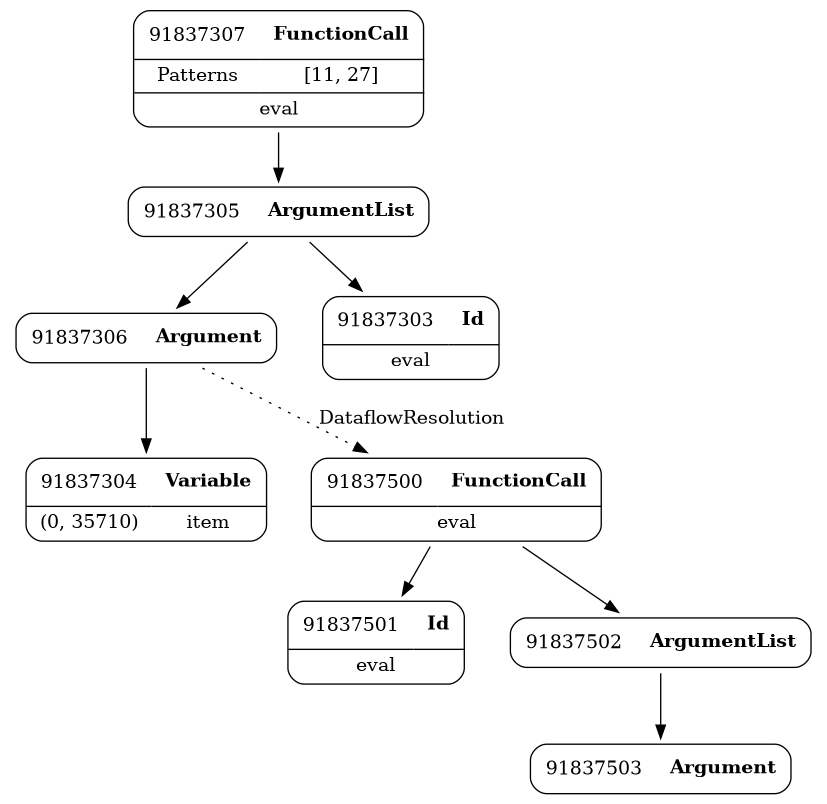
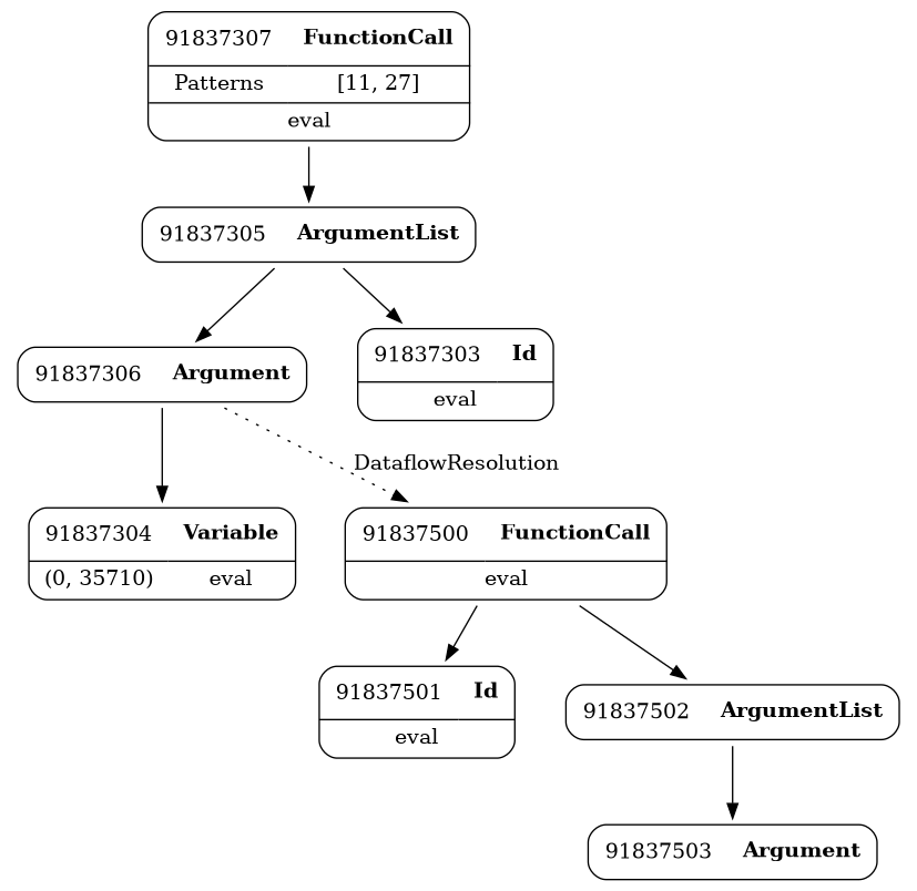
  digraph {
    node [shape=none]
    edge [weight=2]
    n1 [label=<<TABLE border='1' cellspacing='0' cellpadding='10' style='rounded' ><TR><TD border='0'>91837305</TD><TD border='0'><B>ArgumentList</B></TD></TR></TABLE>>]
    n2 [label=<<TABLE border='1' cellspacing='0' cellpadding='10' style='rounded' ><TR><TD border='0'>91837306</TD><TD border='0'><B>Argument</B></TD></TR></TABLE>>]
    n3 [label=<<TABLE border='1' cellspacing='0' cellpadding='10' style='rounded' ><TR><TD border='0'>91837303</TD><TD border='0'><B>Id</B></TD></TR><HR/><TR><TD border='0' cellpadding='5' colspan='2'>eval</TD></TR></TABLE>>]
-   n4 [label=<<TABLE border='1' cellspacing='0' cellpadding='10' style='rounded' ><TR><TD border='0'>91837304</TD><TD border='0'><B>Variable</B></TD></TR><HR/><TR><TD border='0' cellpadding='5'>(0, 35710)</TD><TD border='0' cellpadding='5'>item</TD></TR></TABLE>>]
+   n4 [label=<<TABLE border='1' cellspacing='0' cellpadding='10' style='rounded' ><TR><TD border='0'>91837304</TD><TD border='0'><B>Variable</B></TD></TR><HR/><TR><TD border='0' cellpadding='5'>(0, 35710)</TD><TD border='0' cellpadding='5'>eval</TD></TR></TABLE>>]
    n5 [label=<<TABLE border='1' cellspacing='0' cellpadding='10' style='rounded' ><TR><TD border='0'>91837500</TD><TD border='0'><B>FunctionCall</B></TD></TR><HR/><TR><TD border='0' cellpadding='5' colspan='2'>eval</TD></TR></TABLE>>]
    n6 [label=<<TABLE border='1' cellspacing='0' cellpadding='10' style='rounded' ><TR><TD border='0'>91837501</TD><TD border='0'><B>Id</B></TD></TR><HR/><TR><TD border='0' cellpadding='5' colspan='2'>eval</TD></TR></TABLE>>]
    n7 [label=<<TABLE border='1' cellspacing='0' cellpadding='10' style='rounded' ><TR><TD border='0'>91837502</TD><TD border='0'><B>ArgumentList</B></TD></TR></TABLE>>]
    n8 [label=<<TABLE border='1' cellspacing='0' cellpadding='10' style='rounded' ><TR><TD border='0'>91837307</TD><TD border='0'><B>FunctionCall</B></TD></TR><HR/><TR><TD border='0' cellpadding='5'>Patterns</TD><TD border='0' cellpadding='5'>[11, 27]</TD></TR><HR/><TR><TD border='0' cellpadding='5' colspan='2'>eval</TD></TR></TABLE>>]
    n9 [label=<<TABLE border='1' cellspacing='0' cellpadding='10' style='rounded' ><TR><TD border='0'>91837503</TD><TD border='0'><B>Argument</B></TD></TR></TABLE>>]
    n1 -> n2
    n1 -> n3
    n2 -> n4
    n2 -> n5 [label=DataflowResolution style=dotted weight=""]
    n5 -> n6
    n5 -> n7
    n7 -> n9
    n8 -> n1
  }
